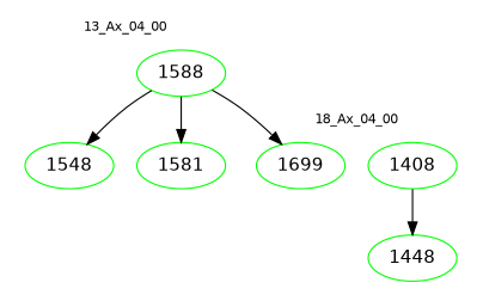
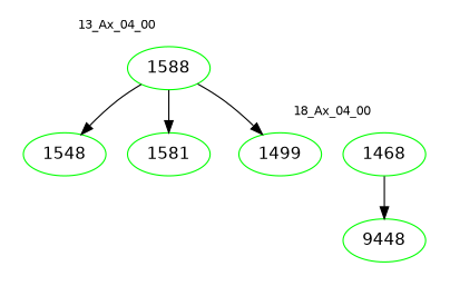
  digraph {
    fontname="DejaVu Sans"
    node [color=green fontname="DejaVu Sans"]
    edge [color=black fontname="DejaVu Sans"]
    n1 [label=1588]
    n2 [label=1548]
    n3 [label=1581]
-   n4 [label=1408]
-   n5 [label=1448]
-   n6 [label=1699]
+   n4 [label=1468]
+   n5 [label=9448]
+   n6 [label=1499]
    subgraph cluster_1 {
      color=white
      fontsize=10
      label="13_Ax_04_00"
      n1
      n2
      n3
    }
    subgraph cluster_2 {
      color=white
      fontsize=10
      label="18_Ax_04_00"
      n4
      n5
      n6
    }
    n1 -> n2
    n1 -> n3
    n1 -> n6
    n4 -> n5
  }
